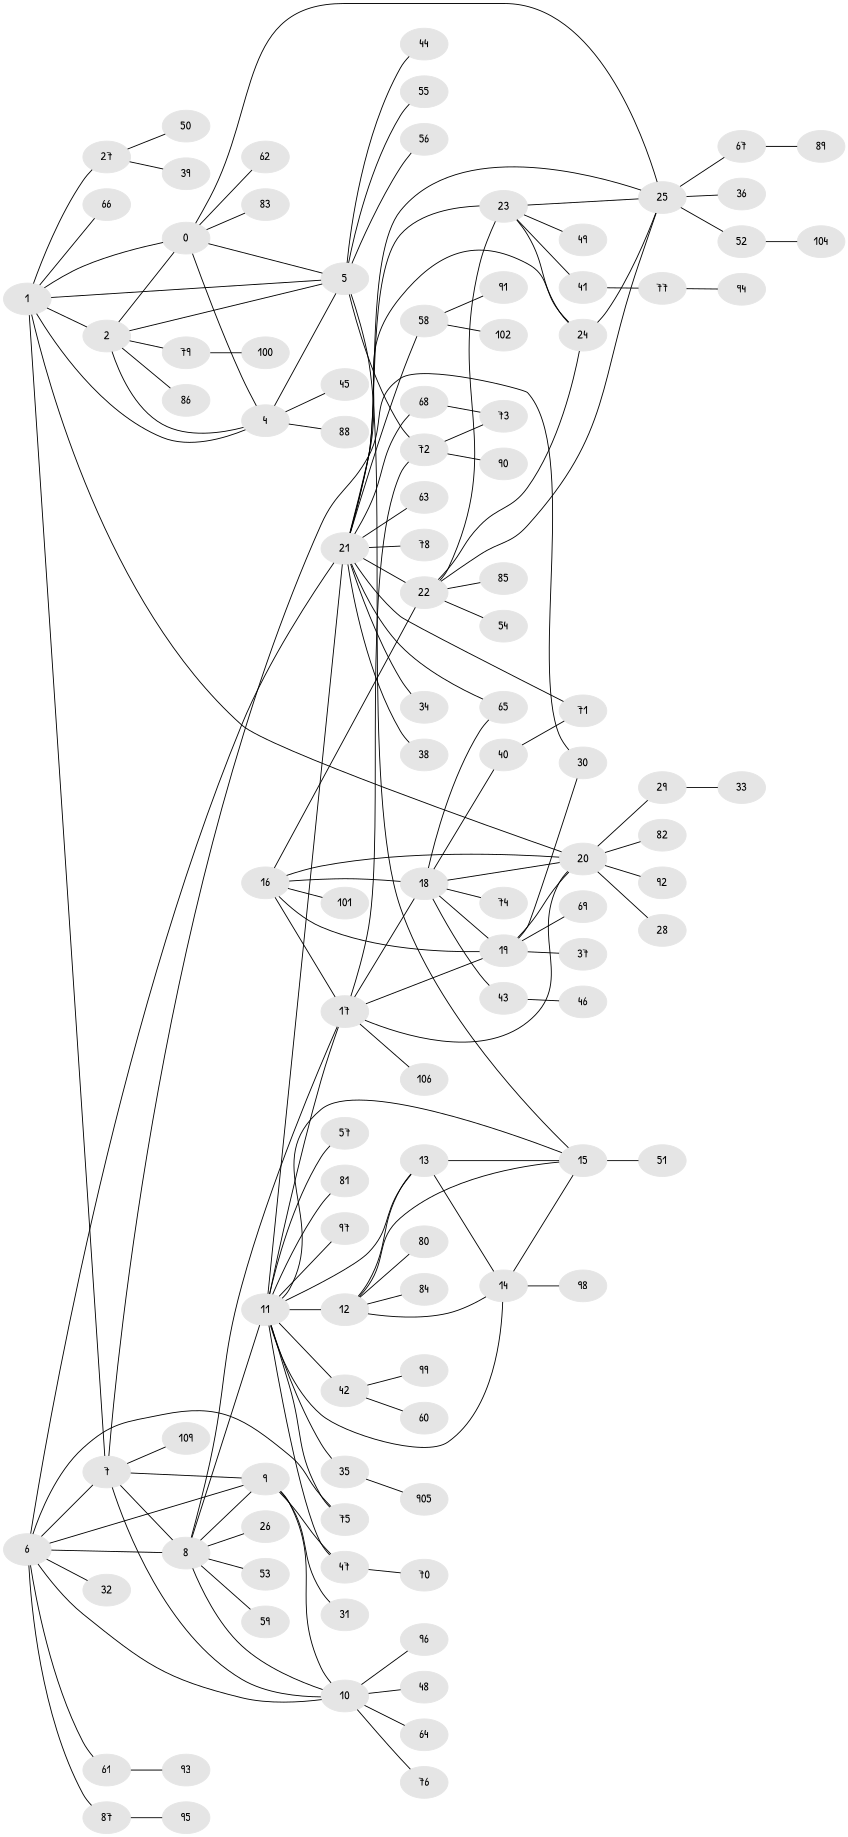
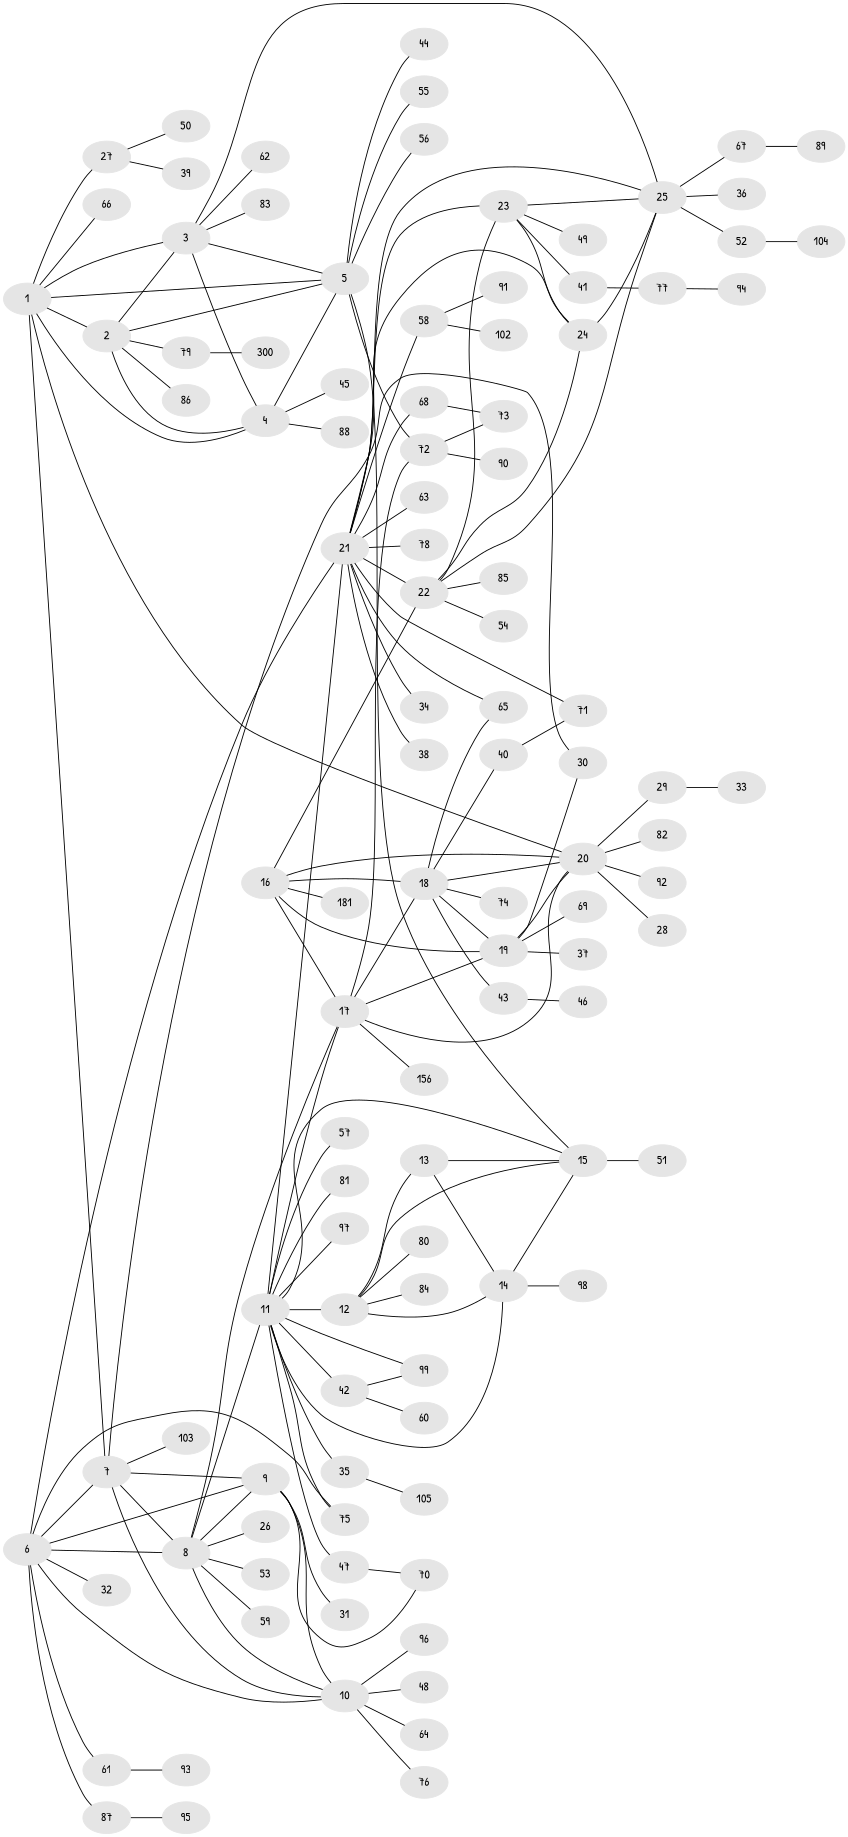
  graph {
    fontname="Patrick Hand"
    rankdir=LR
    node [color=gray90 fontname="Patrick Hand" style=filled]
    edge [fontname="Patrick Hand"]
    1
    2
-   3 [label=0]
+   3
    4
    5
    7
    20
    27
    66
    79
    86
    25
    62
    83
    45
    88
    15
    44
    55
    56
    72
    8
    9
    10
    30
-   103 [label=109]
+   103
    28
    29
    82
    92
    39
    50
-   100
+   100 [label=300]
    36
    52
    67
    51
    73
    90
    6
    21
    32
    61
    75
    87
    11
    17
    26
    53
    59
    31
    47
    48
    64
    76
    96
    22
    65
    23
    24
    34
    38
    58
    63
    68
    71
    78
    93
    95
    12
    13
    14
    35
    42
    57
    81
    97
    18
    19
-   106
+   106 [label=156]
    70
    80
    84
    98
-   105 [label=905]
+   105
    60
    99
    16
-   101
+   101 [label=181]
    40
    43
    74
    37
    69
    54
    85
    46
    33
    41
    49
    91
    102
    77
    104
    89
    94
    1 -- 2
    1 -- 3
    1 -- 4
    1 -- 5
    1 -- 7
    1 -- 20
    1 -- 27
    1 -- 66
    2 -- 3
    2 -- 4
    2 -- 5
    2 -- 79
    2 -- 86
    3 -- 4
    3 -- 5
    3 -- 25
    3 -- 62
    3 -- 83
    4 -- 5
    4 -- 45
    4 -- 88
    5 -- 15
    5 -- 44
    5 -- 55
    5 -- 56
    5 -- 72
    7 -- 8
    7 -- 9
    7 -- 10
    7 -- 30
    7 -- 103
    20 -- 28
    20 -- 29
    20 -- 82
    20 -- 92
    27 -- 39
    27 -- 50
    79 -- 100
    25 -- 36
    25 -- 52
    25 -- 67
    15 -- 51
    72 -- 73
    72 -- 90
    8 -- 9
    8 -- 10
    8 -- 11
    8 -- 17
    8 -- 26
    8 -- 53
    8 -- 59
    9 -- 10
    9 -- 31
-   9 -- 47
+   9 -- 70
    10 -- 48
    10 -- 64
    10 -- 76
    10 -- 96
    29 -- 33
    52 -- 104
    67 -- 89
    6 -- 7
    6 -- 8
    6 -- 9
    6 -- 10
    6 -- 21
    6 -- 32
    6 -- 61
    6 -- 75
    6 -- 87
    21 -- 25
    21 -- 22
    21 -- 65
    21 -- 23
    21 -- 24
    21 -- 34
    21 -- 38
    21 -- 58
    21 -- 63
    21 -- 68
    21 -- 71
    21 -- 78
    61 -- 93
    87 -- 95
    11 -- 15
    11 -- 21
    11 -- 75
    11 -- 17
    11 -- 47
    11 -- 12
-   11 -- 13
+   11 -- 99
    11 -- 14
    11 -- 35
    11 -- 42
    11 -- 57
    11 -- 81
    11 -- 97
    17 -- 20
    17 -- 72
    17 -- 18
    17 -- 19
    17 -- 106
    47 -- 70
    22 -- 25
    22 -- 23
    22 -- 24
    22 -- 54
    22 -- 85
    23 -- 25
    23 -- 24
    23 -- 41
    23 -- 49
    24 -- 25
    58 -- 91
    58 -- 102
    68 -- 73
    12 -- 15
    12 -- 13
    12 -- 14
    12 -- 80
    12 -- 84
    13 -- 15
    13 -- 14
    14 -- 15
    14 -- 98
    35 -- 105
    42 -- 60
    42 -- 99
    18 -- 20
    18 -- 65
    18 -- 19
    18 -- 40
    18 -- 43
    18 -- 74
    19 -- 20
    19 -- 30
    19 -- 37
    19 -- 69
    16 -- 20
    16 -- 17
    16 -- 22
    16 -- 18
    16 -- 19
    16 -- 101
    40 -- 71
    43 -- 46
    41 -- 77
    77 -- 94
  }
